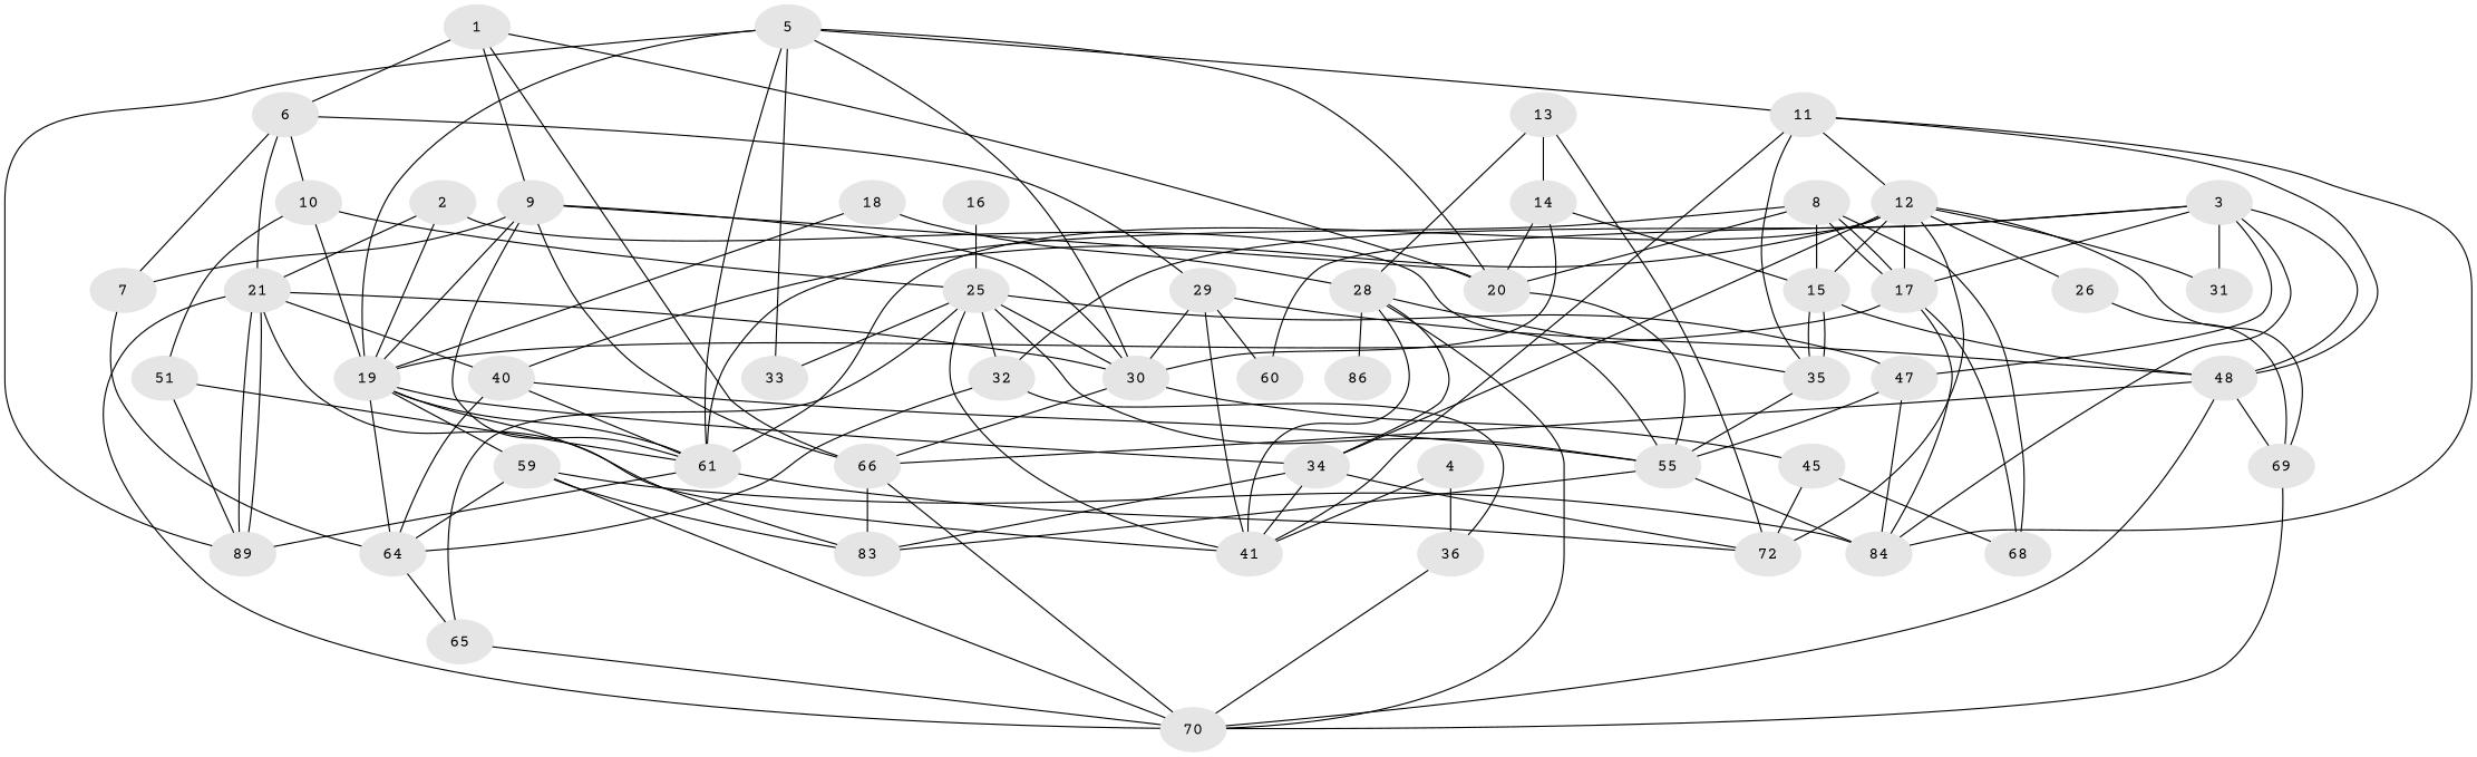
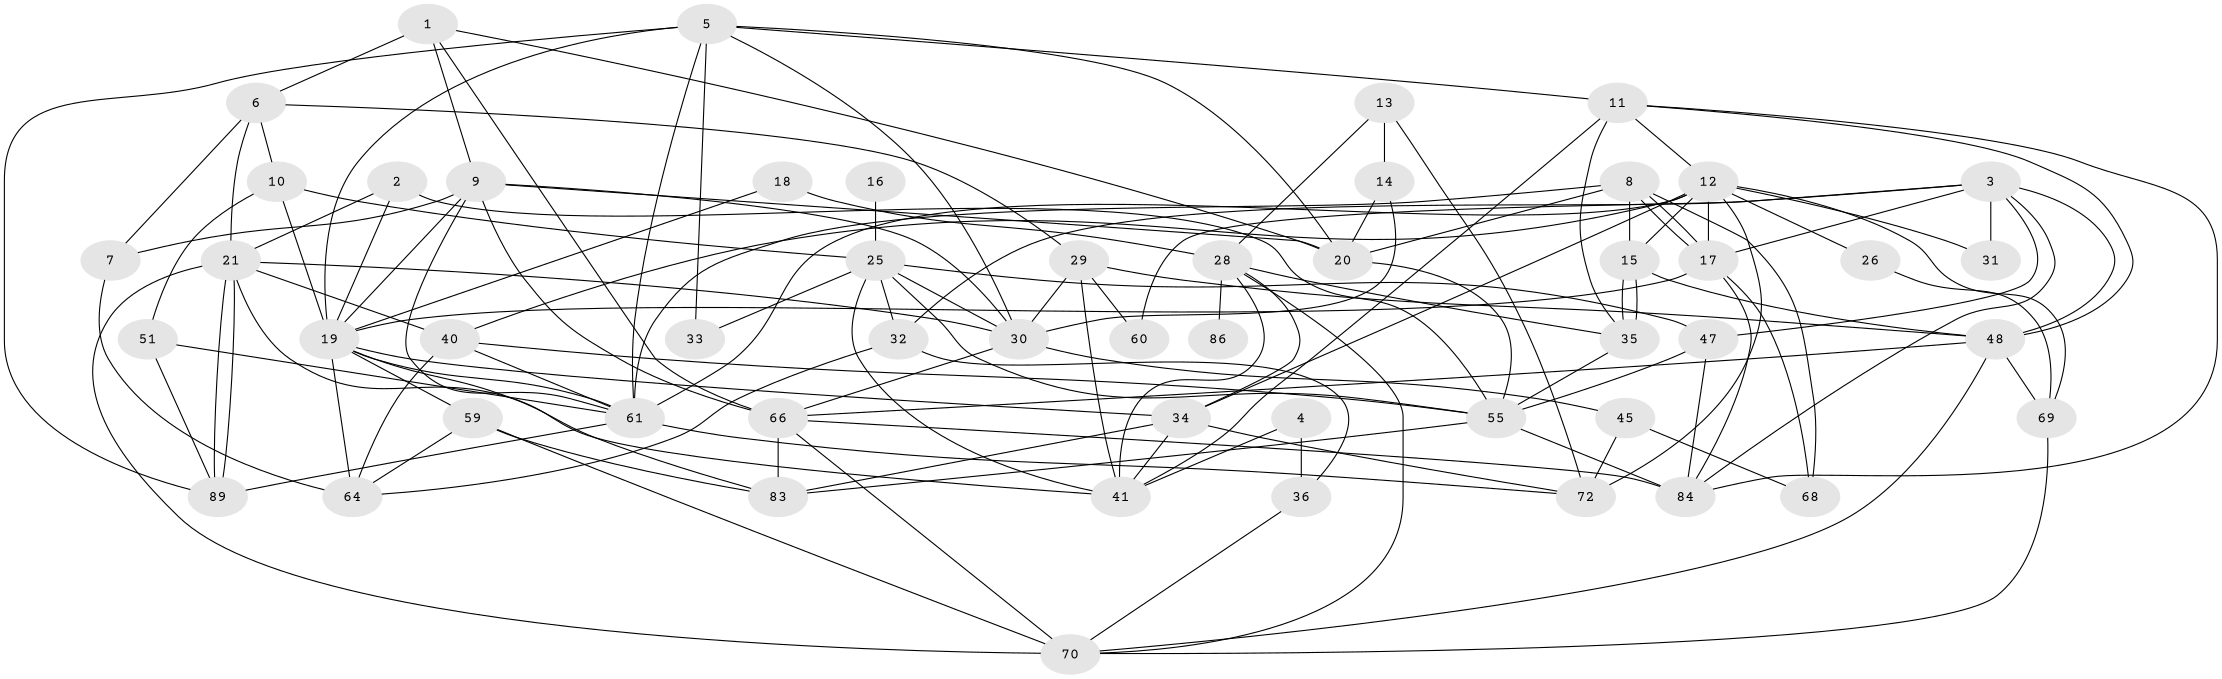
  graph {
    fontname="Courier Prime"
    node [color=gray90 fontname="Courier Prime" style=filled]
    edge [fontname="Courier Prime"]
    1
    6
    9 [super="+39+23"]
    20 [super="+67"]
    66 [super="+81+75"]
    21 [super="+88"]
    7
    10
    29
    19 [super="+57+27+42"]
    30 [super="+38+54"]
    61
    55 [super="+56+87"]
    83
    70
    64
    34 [super="+43"]
    59 [super="+79"]
    2
    41 [super="+73+74"]
    89
    40 [super="+53"]
    84
    3 [super="+77"]
    17 [super="+58"]
    31
    32
    47 [super="+52"]
    48
    60
    68
    36
    69
    4
    5 [super="+91+80"]
    11 [super="+24"]
    33
    12 [super="+49+37"]
    35
    45
    72 [super="+82"]
    25 [super="+78+85+46"]
    51
-   65
    8 [super="+22"]
    15
    26
    14 [super="+50"]
    13
    28 [super="+71+63"]
    86
    16
    18
    1 -- 6
    1 -- 9
    1 -- 20
    1 -- 66
    6 -- 21
    6 -- 7
    6 -- 10
    6 -- 29
    9 -- 20
    9 -- 66
    9 -- 7
    9 -- 19
    9 -- 30
    9 -- 61
    20 -- 55
    66 -- 83
    66 -- 70
    21 -- 30
    21 -- 70
    21 -- 41
    21 -- 89
    21 -- 89
    21 -- 40
    7 -- 64
    10 -- 19
    10 -- 25
    10 -- 51
    29 -- 30
    29 -- 41
    29 -- 48
    29 -- 60
    19 -- 61
    19 -- 83
    19 -- 64 [weight=2]
    19 -- 34
    19 -- 59
    30 -- 66
    30 -- 45
    61 -- 89
    61 -- 72
    55 -- 83
    55 -- 84
-   64 -- 65
    34 -- 83
    34 -- 41
    34 -- 72
    59 -- 83
    59 -- 70
    59 -- 64
-   59 -- 84
+   66 -- 84
    2 -- 21
    2 -- 19
    2 -- 55
    40 -- 61
    40 -- 55
    40 -- 64
    3 -- 84
    3 -- 17
    3 -- 31
    3 -- 32
    3 -- 47
    3 -- 48
    3 -- 60
    17 -- 19
    17 -- 84
    17 -- 68
    32 -- 64
    32 -- 36
    47 -- 55
    47 -- 84
    48 -- 66
    48 -- 70
    48 -- 69
    36 -- 70
    69 -- 70
    4 -- 41
    4 -- 36
    5 -- 20
    5 -- 19
    5 -- 30
    5 -- 61
    5 -- 89
    5 -- 11
    5 -- 33
    11 -- 41
    11 -- 84
    11 -- 48
    11 -- 12
    11 -- 35
    12 -- 61
    12 -- 34
    12 -- 40
    12 -- 17
    12 -- 31
    12 -- 69
    12 -- 72
    12 -- 15
    12 -- 26
    35 -- 55
    45 -- 68
    45 -- 72 [weight=2]
    25 -- 30
    25 -- 55
    25 -- 41
    25 -- 32 [weight=2]
    25 -- 47
    25 -- 33
-   25 -- 65
    51 -- 61
    51 -- 89
-   65 -- 70
    8 -- 20
    8 -- 61
    8 -- 17
    8 -- 17
    8 -- 68
    8 -- 15
    15 -- 48
    15 -- 35
    15 -- 35
    26 -- 69
    14 -- 20
    14 -- 30 [weight=2]
-   14 -- 15
    13 -- 72
    13 -- 14
    13 -- 28
    28 -- 70
    28 -- 34
    28 -- 41
    28 -- 35
    28 -- 86
    16 -- 25 [weight=2]
    18 -- 19
    18 -- 28
  }
